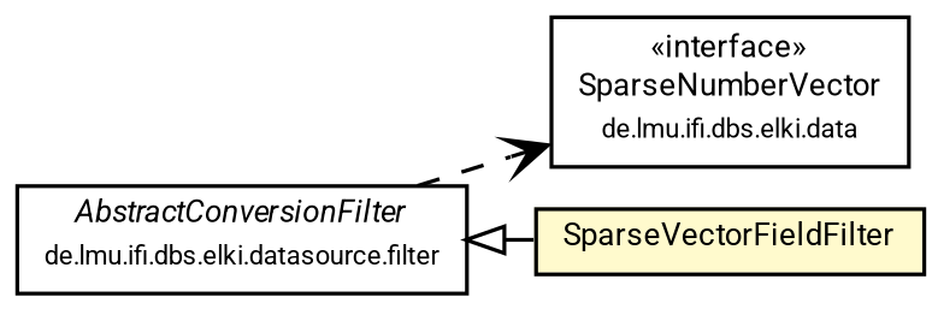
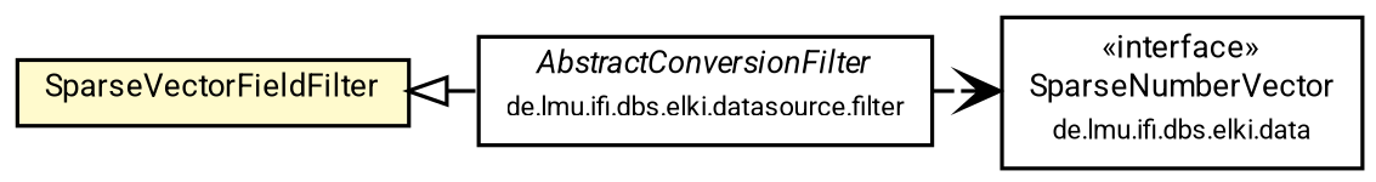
  digraph {
    nodesep=0.15
    rankdir=LR
    ranksep=0.25
    node [fontcolor=black fontname=Roboto fontsize=8 margin=0 shape=plaintext]
    edge [color=black fontname=Roboto fontsize=7 labelfontname=Roboto labelfontsize=7]
    n1 [height=0 label=<<table title="de.lmu.ifi.dbs.elki.data.SparseNumberVector" border="0" cellborder="1" cellspacing="0" cellpadding="2" href="../../../data/SparseNumberVector.html" target="_parent"> 		<tr><td><table border="0" cellspacing="0" cellpadding="1"> 		<tr><td align="center" balign="center"> &#171;interface&#187; </td></tr> 		<tr><td align="center" balign="center"> <font face="Roboto">SparseNumberVector</font> </td></tr> 		<tr><td align="center" balign="center"> <font face="Roboto" point-size="7.0">de.lmu.ifi.dbs.elki.data</font> </td></tr> 		</table></td></tr> 		</table>> width=0]
    n2 [height=0 label=<<table title="de.lmu.ifi.dbs.elki.datasource.filter.typeconversions.SparseVectorFieldFilter" border="0" cellborder="1" cellspacing="0" cellpadding="2" bgcolor="lemonChiffon" href="SparseVectorFieldFilter.html" target="_parent"> 		<tr><td><table border="0" cellspacing="0" cellpadding="1"> 		<tr><td align="center" balign="center"> <font face="Roboto">SparseVectorFieldFilter</font> </td></tr> 		</table></td></tr> 		</table>> width=0]
    n3 [height=0 label=<<table title="de.lmu.ifi.dbs.elki.datasource.filter.AbstractConversionFilter" border="0" cellborder="1" cellspacing="0" cellpadding="2" href="../AbstractConversionFilter.html" target="_parent"> 		<tr><td><table border="0" cellspacing="0" cellpadding="1"> 		<tr><td align="center" balign="center"> <font face="Roboto"><i>AbstractConversionFilter</i></font> </td></tr> 		<tr><td align="center" balign="center"> <font face="Roboto" point-size="7.0">de.lmu.ifi.dbs.elki.datasource.filter</font> </td></tr> 		</table></td></tr> 		</table>> width=0]
    n3 -> n1 [arrowhead=open style=dashed weight=0]
-   n3 -> n2 [arrowtail=empty dir=back weight=10]
+   n2 -> n3 [arrowtail=empty dir=back weight=10]
  }
